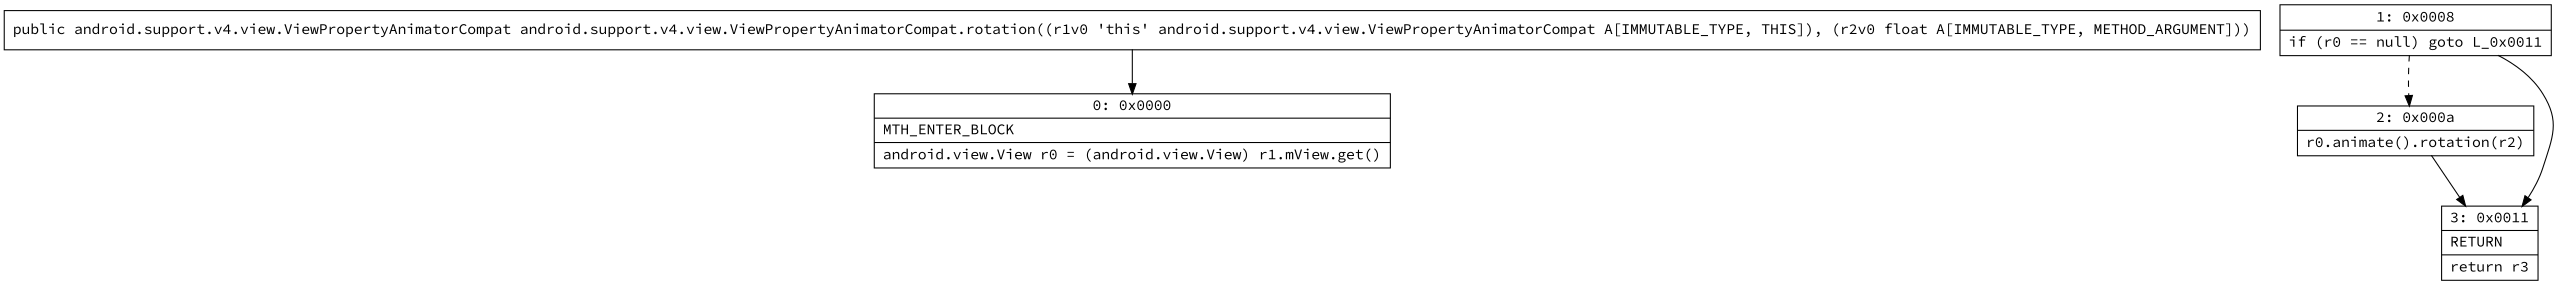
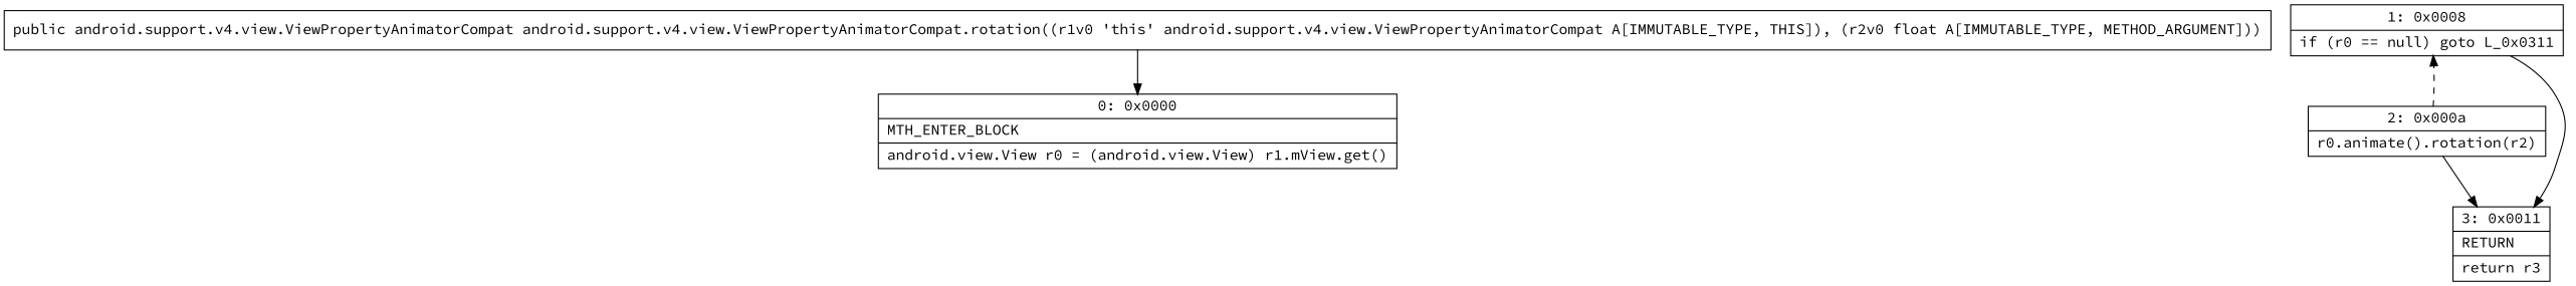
  digraph {
    fontname="Source Code Pro"
    node [fontname="Source Code Pro" shape=record]
    edge [fontname="Source Code Pro"]
    n1 [label="{0\:\ 0x0000|MTH_ENTER_BLOCK\l|android.view.View r0 = (android.view.View) r1.mView.get()\l}"]
-   n2 [label="{1\:\ 0x0008|if (r0 == null) goto L_0x0011\l}"]
+   n2 [label="{1\:\ 0x0008|if (r0 == null) goto L_0x0311\l}"]
    n3 [label="{2\:\ 0x000a|r0.animate().rotation(r2)\l}"]
    n4 [label="{3\:\ 0x0011|RETURN\l|return r3\l}"]
    n5 [label="{public android.support.v4.view.ViewPropertyAnimatorCompat android.support.v4.view.ViewPropertyAnimatorCompat.rotation((r1v0 'this' android.support.v4.view.ViewPropertyAnimatorCompat A[IMMUTABLE_TYPE, THIS]), (r2v0 float A[IMMUTABLE_TYPE, METHOD_ARGUMENT])) }"]
-   n2 -> n3 [style=dashed]
+   n3 -> n2 [style=dashed]
    n2 -> n4
    n3 -> n4
    n5 -> n1
  }
